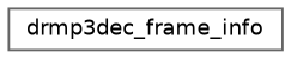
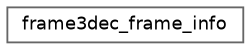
  digraph {
    rankdir=LR
-   n1 [color=grey40 fillcolor=white fontname=Helvetica fontsize=10 height=0.2 label=drmp3dec_frame_info shape=box style=filled width=0.4]
+   n1 [color=grey40 fillcolor=white fontname=Helvetica fontsize=10 height=0.2 label=frame3dec_frame_info shape=box style=filled width=0.4]
  }
